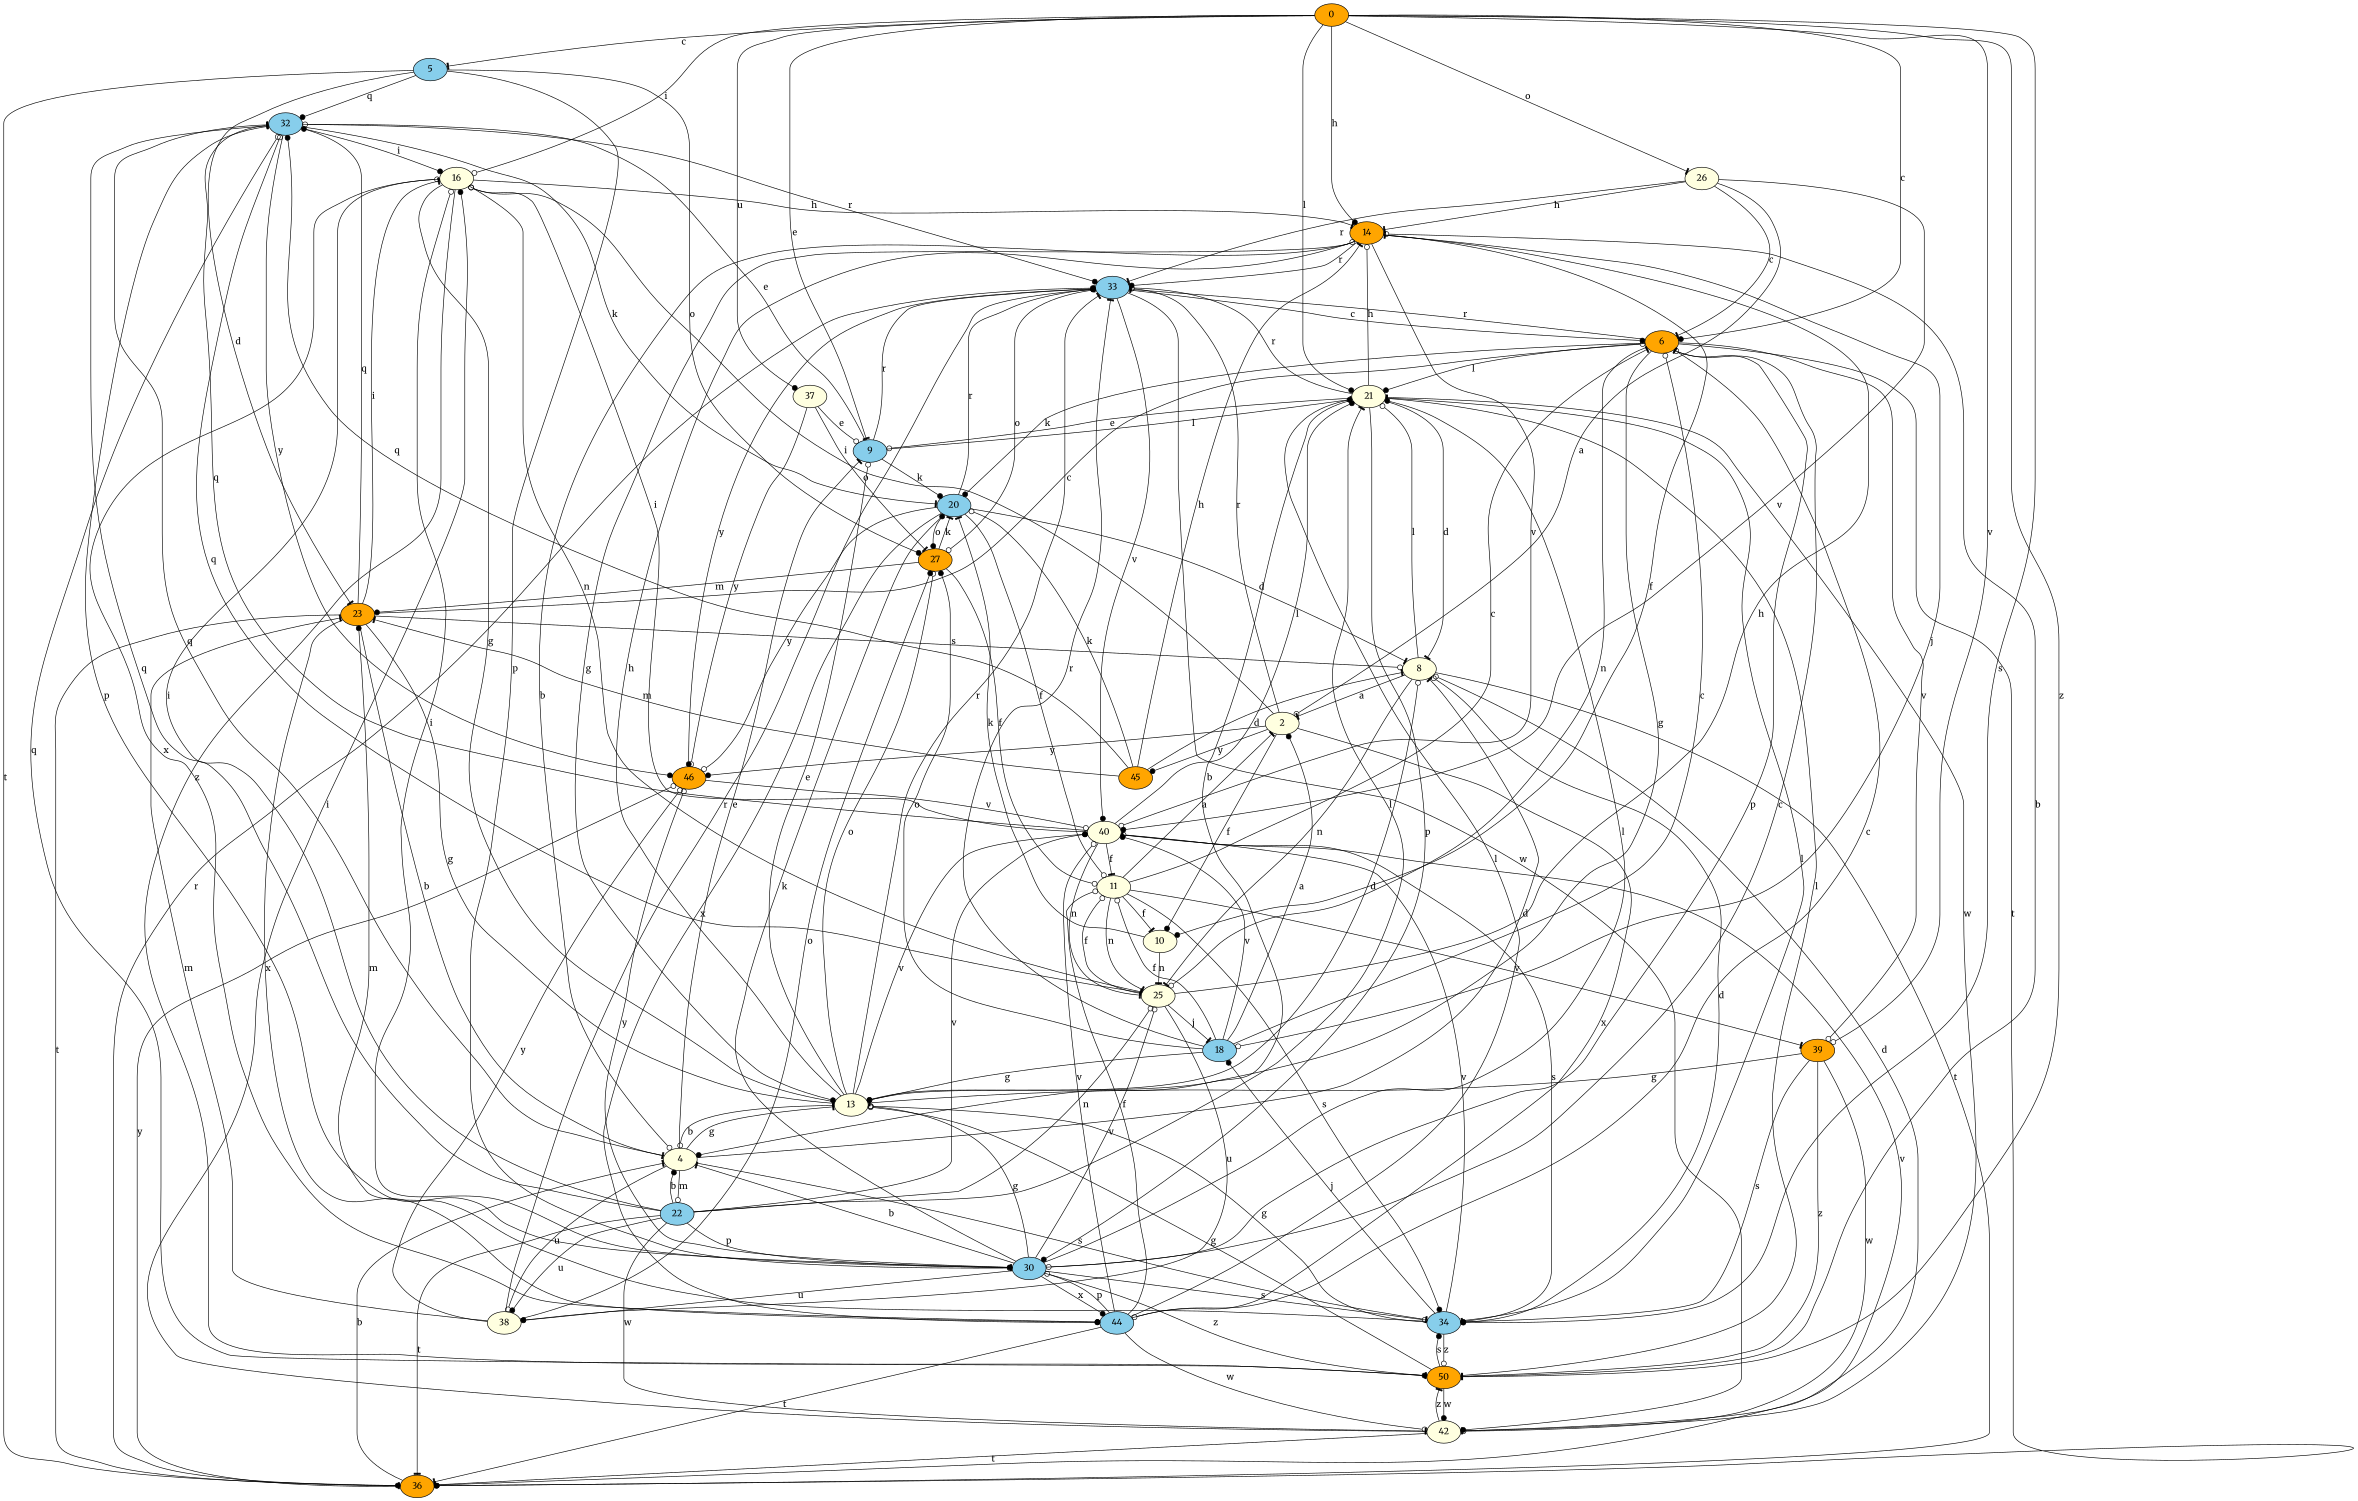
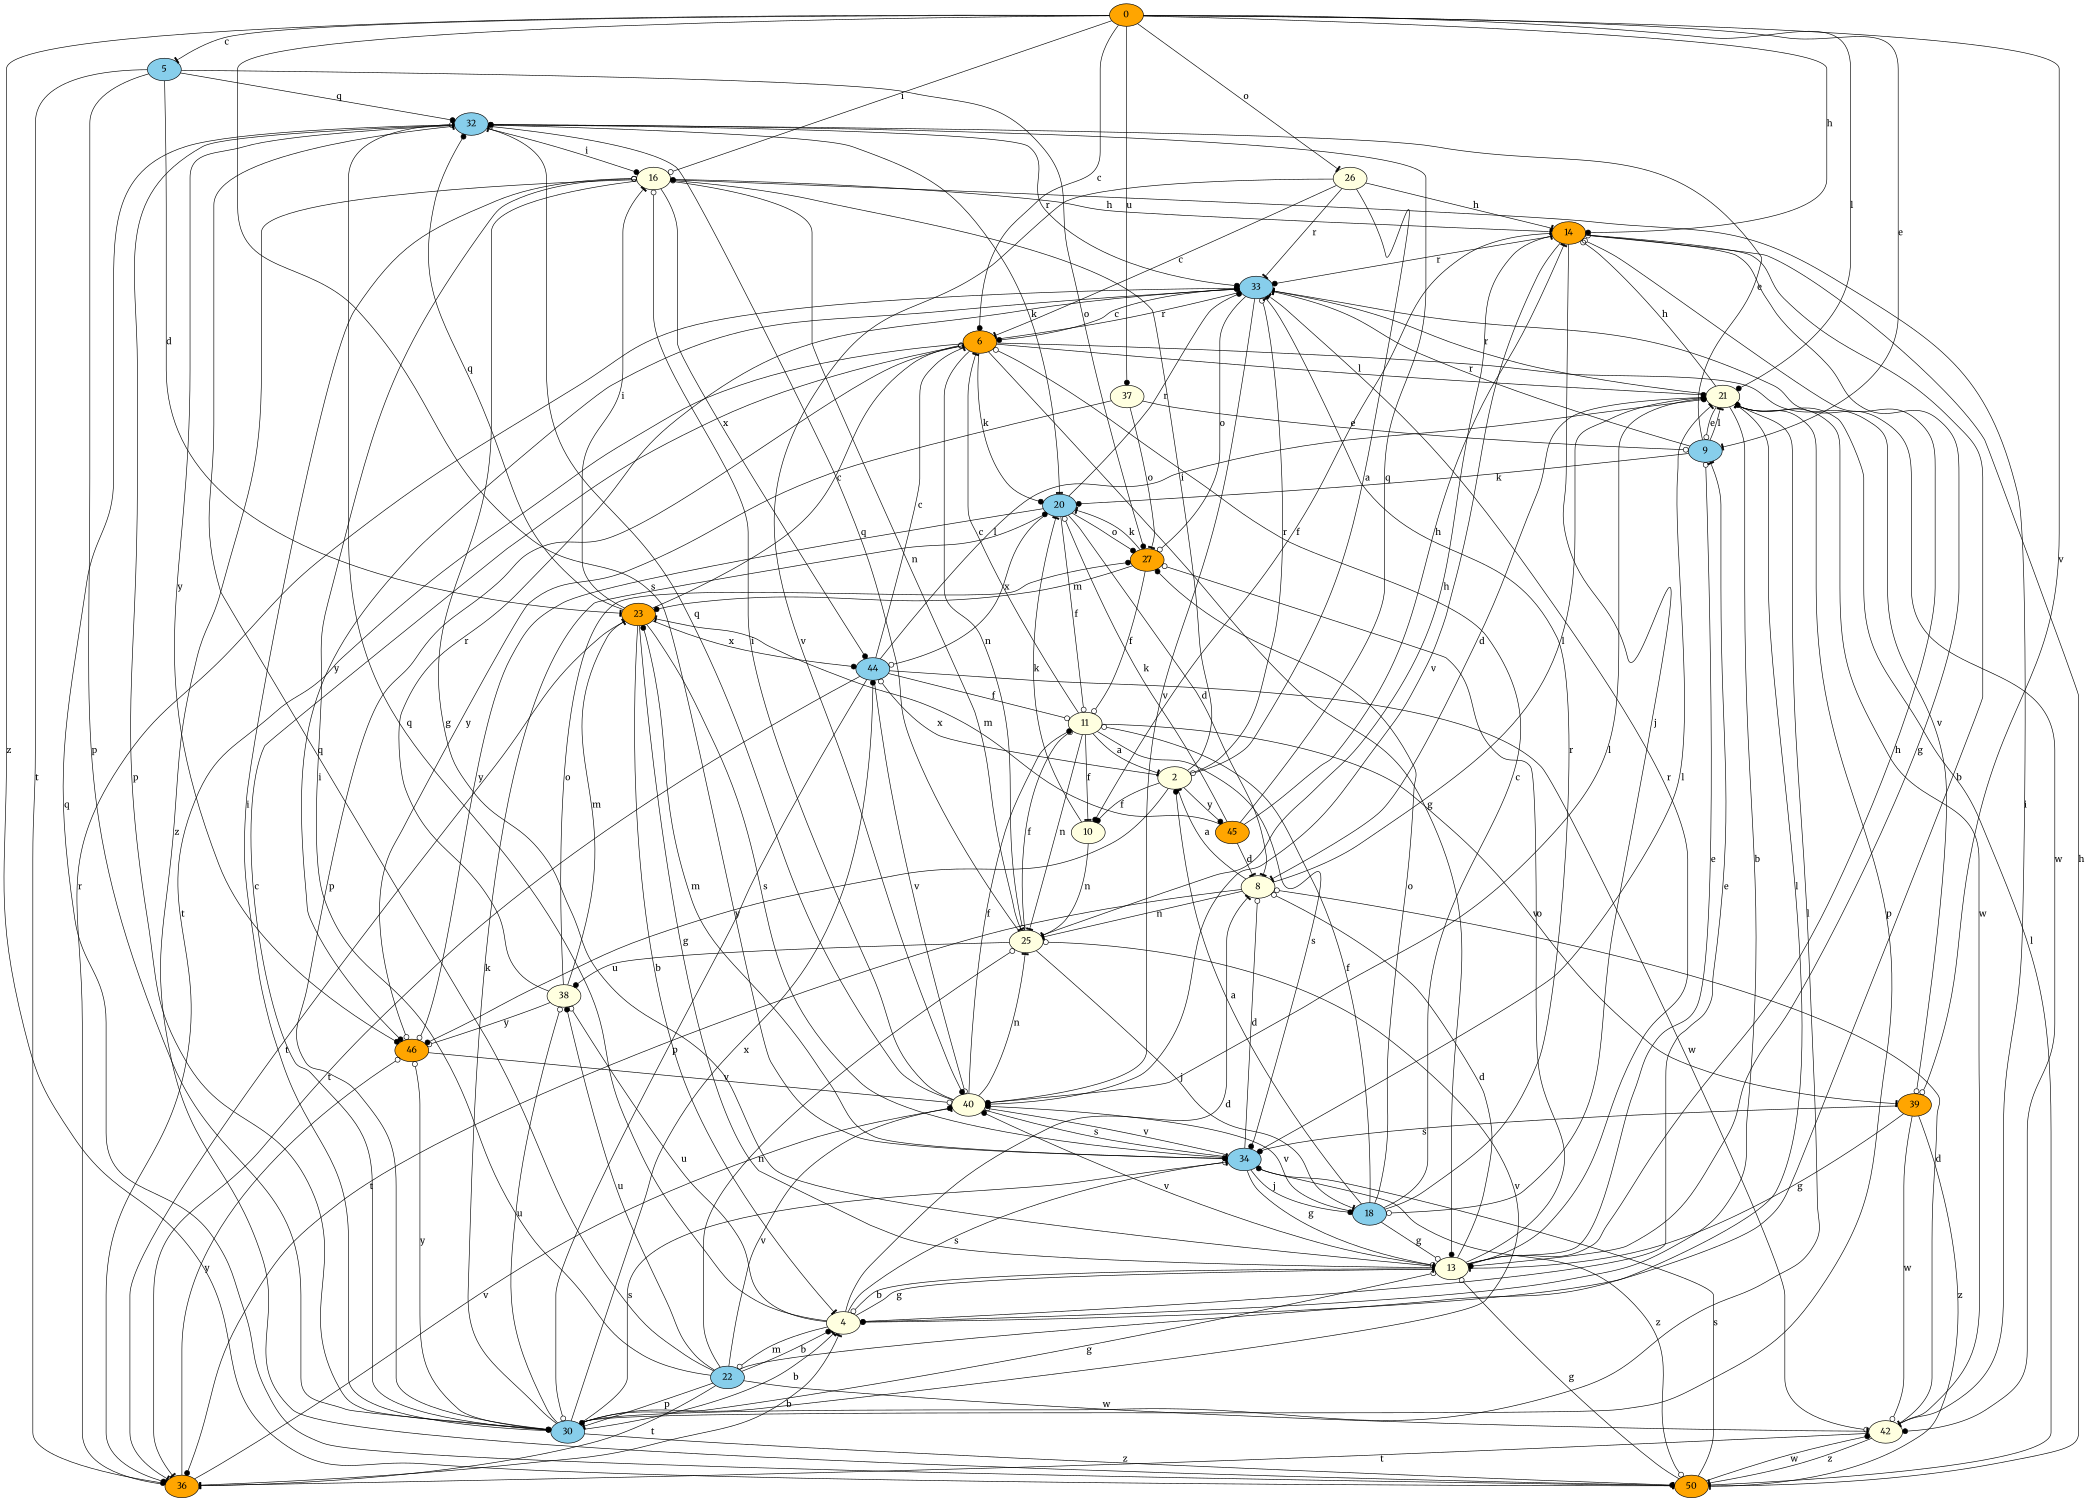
  strict digraph {
    fontname=Merriweather
    node [fillcolor=lightyellow fontname=Merriweather style=filled]
    edge [arrowhead=tee fontname=Merriweather]
    0 [fillcolor=orange]
    5 [fillcolor=skyblue]
    6 [fillcolor=orange]
    9 [fillcolor=skyblue]
    14 [fillcolor=orange]
    16
    21
    26
    34 [fillcolor=skyblue]
    37
    39 [fillcolor=orange]
    50 [fillcolor=orange]
    32 [fillcolor=skyblue]
    23 [fillcolor=orange]
    27 [fillcolor=orange]
    30 [fillcolor=skyblue]
    36 [fillcolor=orange]
    33 [fillcolor=skyblue]
    13
    20 [fillcolor=skyblue]
    25
    10
    4
    40
    18 [fillcolor=skyblue]
    44 [fillcolor=skyblue]
    8
    42
    2
    46 [fillcolor=orange]
    45 [fillcolor=orange]
    11
    22 [fillcolor=skyblue]
    38
    0 -> 5 [label=c]
    0 -> 6 [arrowhead=dot label=c]
    0 -> 9 [label=e]
    0 -> 14 [arrowhead=dot label=h]
    0 -> 16 [arrowhead=odot label=i]
    0 -> 21 [arrowhead=dot label=l]
    0 -> 26 [label=o]
    0 -> 34 [arrowhead=dot label=s]
    0 -> 37 [arrowhead=dot label=u]
    0 -> 39 [arrowhead=odot label=v]
    0 -> 50 [label=z]
    5 -> 32 [arrowhead=dot label=q]
    5 -> 23 [label=d]
    5 -> 27 [arrowhead=dot label=o]
    5 -> 30 [arrowhead=odot label=p]
    5 -> 36 [arrowhead=dot label=t]
    6 -> 21 [arrowhead=dot label=l]
    6 -> 39 [arrowhead=odot label=v]
    6 -> 30 [arrowhead=odot label=p]
    6 -> 36 [arrowhead=dot label=t]
    6 -> 33 [label=r]
    6 -> 13 [arrowhead=dot label=g]
    6 -> 20 [arrowhead=dot label=k]
    6 -> 25 [arrowhead=odot label=n]
    9 -> 21 [label=l]
    9 -> 32 [arrowhead=odot label=e]
    9 -> 33 [label=r]
    9 -> 20 [arrowhead=dot label=k]
    14 -> 33 [arrowhead=dot label=r]
    14 -> 13 [arrowhead=dot label=g]
    14 -> 10 [arrowhead=dot label=f]
    14 -> 4 [arrowhead=odot label=b]
    14 -> 40 [arrowhead=odot label=v]
    14 -> 18 [arrowhead=odot label=j]
    16 -> 14 [label=h]
    16 -> 50 [label=z]
    16 -> 13 [label=g]
    16 -> 25 [label=n]
    16 -> 44 [arrowhead=dot label=x]
    21 -> 9 [arrowhead=odot label=e]
    21 -> 14 [arrowhead=odot label=h]
    21 -> 30 [arrowhead=dot label=p]
    21 -> 33 [label=r]
    21 -> 4 [arrowhead=dot label=b]
    21 -> 8 [label=d]
    21 -> 42 [label=w]
    26 -> 6 [label=c]
    26 -> 14 [label=h]
    26 -> 33 [label=r]
    26 -> 40 [arrowhead=dot label=v]
    26 -> 2 [arrowhead=odot label=a]
    34 -> 21 [label=l]
    34 -> 50 [arrowhead=odot label=z]
    34 -> 23 [arrowhead=dot label=m]
    34 -> 13 [arrowhead=odot label=g]
    34 -> 40 [arrowhead=odot label=v]
    34 -> 18 [arrowhead=dot label=j]
    34 -> 8 [arrowhead=odot label=d]
    37 -> 9 [arrowhead=odot label=e]
    37 -> 27 [label=o]
    37 -> 46 [arrowhead=odot label=y]
    39 -> 34 [arrowhead=dot label=s]
    39 -> 50 [label=z]
    39 -> 13 [label=g]
    39 -> 42 [arrowhead=odot label=w]
-   50 -> 14 [arrowhead=odot label=b]
+   50 -> 14 [arrowhead=odot label=h]
    50 -> 21 [label=l]
    50 -> 34 [arrowhead=dot label=s]
    50 -> 32 [arrowhead=odot label=q]
    50 -> 13 [arrowhead=odot label=g]
    50 -> 42 [arrowhead=dot label=w]
    32 -> 16 [arrowhead=dot label=i]
    32 -> 30 [arrowhead=dot label=p]
    32 -> 33 [arrowhead=dot label=r]
    32 -> 20 [label=k]
    32 -> 46 [arrowhead=dot label=y]
    23 -> 6 [arrowhead=odot label=c]
    23 -> 16 [label=i]
-   23 -> 8 [arrowhead=odot label=s]
+   23 -> 34 [arrowhead=odot label=s]
    23 -> 32 [arrowhead=dot label=q]
    23 -> 36 [label=t]
    23 -> 13 [label=g]
    23 -> 4 [label=b]
    23 -> 44 [arrowhead=dot label=x]
    27 -> 23 [arrowhead=dot label=m]
    27 -> 20 [label=k]
    27 -> 11 [arrowhead=odot label=f]
    30 -> 6 [arrowhead=odot label=c]
    30 -> 16 [arrowhead=odot label=i]
    30 -> 21 [arrowhead=dot label=l]
    30 -> 34 [arrowhead=odot label=s]
    30 -> 50 [arrowhead=dot label=z]
    30 -> 13 [arrowhead=odot label=g]
    30 -> 20 [arrowhead=dot label=k]
    30 -> 25 [arrowhead=odot label=v]
    30 -> 4 [label=b]
    30 -> 44 [arrowhead=dot label=x]
    30 -> 46 [arrowhead=odot label=y]
    30 -> 38 [arrowhead=odot label=u]
    36 -> 33 [arrowhead=dot label=r]
    36 -> 4 [label=b]
    36 -> 40 [label=v]
    36 -> 46 [arrowhead=odot label=y]
    33 -> 6 [arrowhead=dot label=c]
    33 -> 27 [arrowhead=odot label=o]
    33 -> 40 [arrowhead=dot label=v]
    33 -> 42 [arrowhead=dot label=w]
    33 -> 46 [arrowhead=dot label=y]
    13 -> 9 [arrowhead=odot label=e]
    13 -> 14 [arrowhead=odot label=h]
    13 -> 27 [arrowhead=odot label=o]
    13 -> 33 [label=r]
    13 -> 4 [arrowhead=odot label=b]
    13 -> 40 [arrowhead=dot label=v]
    13 -> 8 [arrowhead=odot label=d]
    20 -> 27 [arrowhead=dot label=o]
    20 -> 33 [arrowhead=dot label=r]
    20 -> 44 [arrowhead=odot label=x]
    20 -> 8 [label=d]
    20 -> 46 [arrowhead=odot label=y]
    20 -> 11 [arrowhead=odot label=f]
    25 -> 14 [label=h]
    25 -> 32 [arrowhead=odot label=q]
    25 -> 18 [label=j]
    25 -> 11 [arrowhead=odot label=f]
    25 -> 38 [arrowhead=dot label=u]
    10 -> 20 [label=k]
    10 -> 25 [label=n]
    4 -> 9 [label=e]
    4 -> 34 [label=s]
    4 -> 32 [label=q]
    4 -> 13 [label=g]
    4 -> 8 [label=d]
    4 -> 22 [arrowhead=odot label=m]
    4 -> 38 [arrowhead=odot label=u]
    40 -> 16 [arrowhead=odot label=i]
    40 -> 21 [arrowhead=dot label=l]
    40 -> 34 [label=s]
    40 -> 32 [label=q]
    40 -> 25 [label=n]
-   40 -> 11 [label=f]
+   40 -> 11 [arrowhead=dot label=f]
    18 -> 6 [arrowhead=odot label=c]
    18 -> 27 [arrowhead=dot label=o]
    18 -> 33 [label=r]
    18 -> 13 [arrowhead=odot label=g]
    18 -> 40 [arrowhead=dot label=v]
    18 -> 2 [arrowhead=dot label=a]
    18 -> 11 [arrowhead=odot label=f]
    44 -> 6 [label=c]
    44 -> 21 [arrowhead=dot label=l]
    44 -> 30 [arrowhead=odot label=p]
    44 -> 36 [label=t]
    44 -> 40 [arrowhead=odot label=v]
    44 -> 42 [arrowhead=odot label=w]
    44 -> 11 [arrowhead=odot label=f]
    8 -> 21 [arrowhead=odot label=l]
    8 -> 36 [arrowhead=dot label=t]
    8 -> 25 [label=n]
    8 -> 2 [label=a]
    42 -> 16 [arrowhead=dot label=i]
    42 -> 50 [label=z]
    42 -> 36 [label=t]
    42 -> 8 [arrowhead=odot label=d]
    2 -> 16 [arrowhead=odot label=i]
    2 -> 33 [arrowhead=odot label=r]
    2 -> 10 [arrowhead=dot label=f]
    2 -> 44 [arrowhead=odot label=x]
    2 -> 46 [arrowhead=dot label=y]
    2 -> 45 [arrowhead=dot label=y]
    46 -> 40 [arrowhead=odot label=v]
    45 -> 14 [label=h]
    45 -> 32 [arrowhead=dot label=q]
    45 -> 23 [label=m]
    45 -> 20 [arrowhead=odot label=k]
    45 -> 8 [label=d]
    11 -> 6 [label=c]
    11 -> 34 [arrowhead=dot label=s]
    11 -> 39 [label=v]
    11 -> 25 [label=n]
    11 -> 10 [label=f]
    11 -> 2 [label=a]
    22 -> 16 [arrowhead=odot label=i]
    22 -> 21 [label=l]
    22 -> 32 [label=q]
    22 -> 30 [label=p]
    22 -> 36 [label=t]
    22 -> 25 [arrowhead=odot label=n]
    22 -> 4 [arrowhead=dot label=b]
    22 -> 40 [arrowhead=dot label=v]
    22 -> 42 [label=w]
    22 -> 38 [arrowhead=dot label=u]
    38 -> 23 [label=m]
    38 -> 27 [arrowhead=dot label=o]
    38 -> 33 [arrowhead=dot label=r]
    38 -> 46 [arrowhead=odot label=y]
  }
